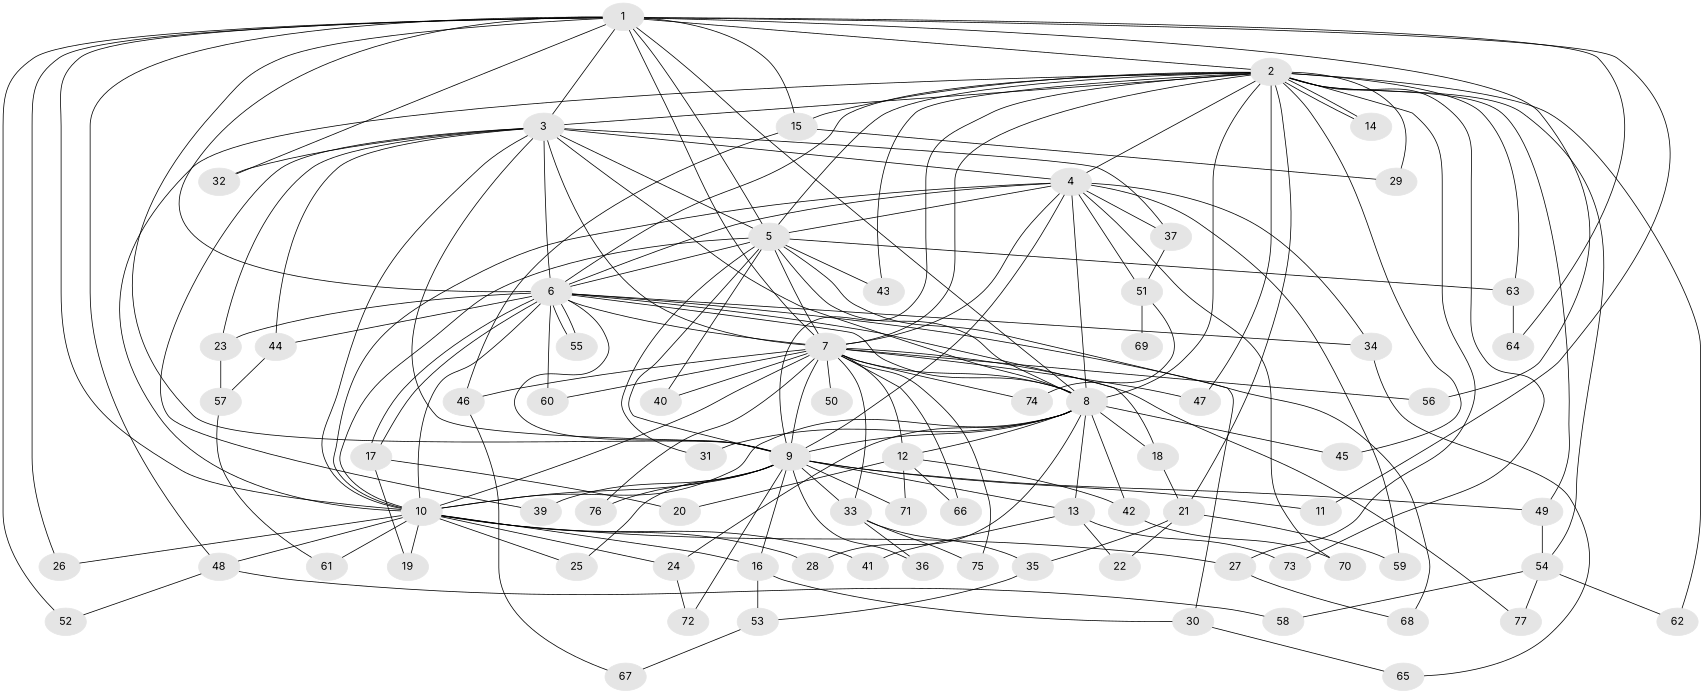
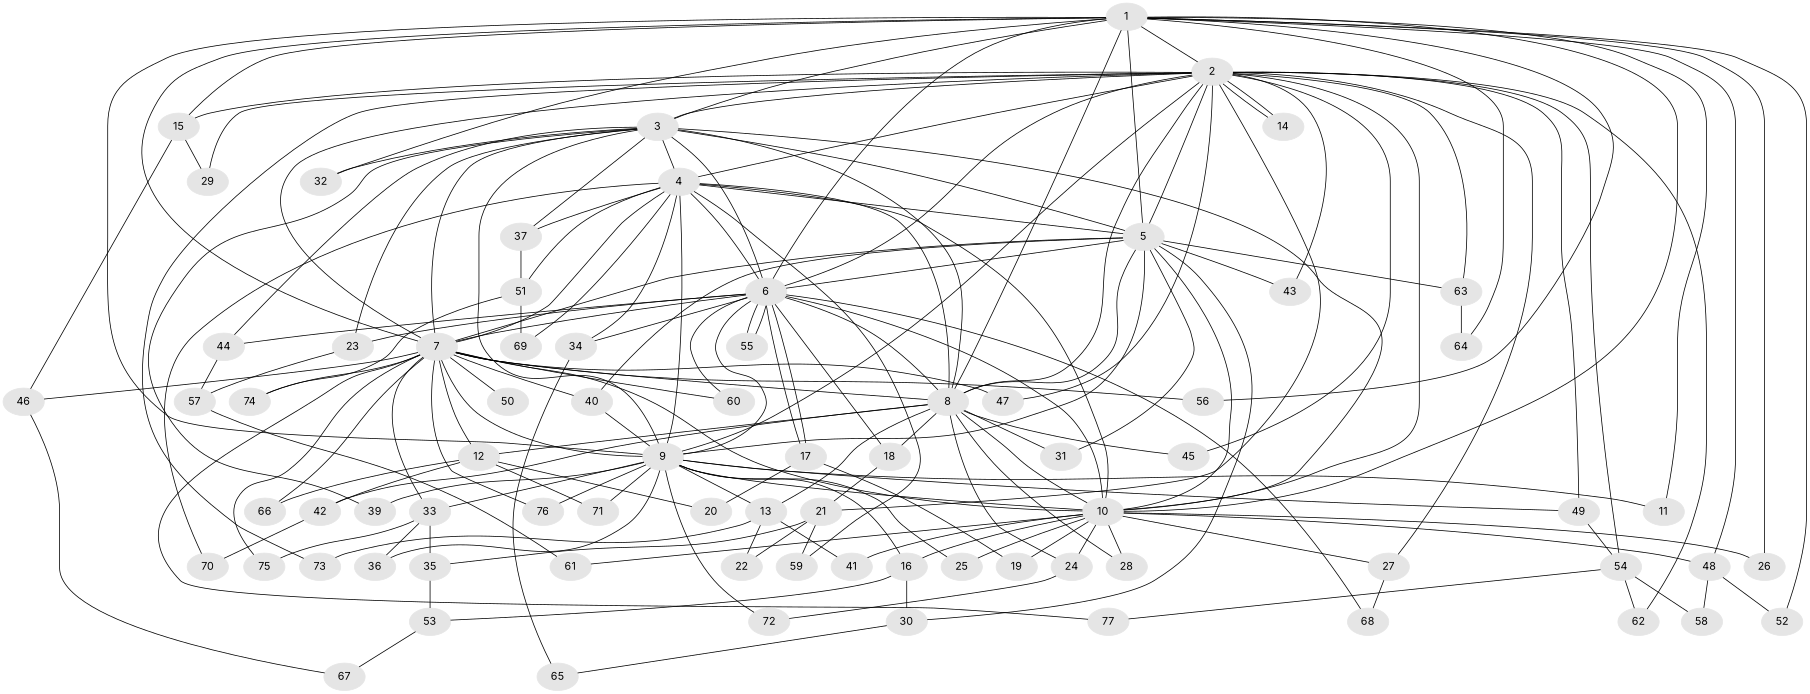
  graph {
    fontname=Inter
    node [color=gray90 fontname=Inter style=filled]
    edge [fontname=Inter]
    1
    2
    3
    5
    6
    7
    8
    9
    10
    11
    15
    26
    32
    48
    52
    56
    64
    4
    14
    21
    27
    29
    43
    45
    47
    49
    54
    62
    63
    73
    23
    37
    39
    44
    34
    51
    59
    69
    70
    30
    31
    40
    17
    18
    55
    60
    68
    50
    12
    33
    46
    66
    74
    75
    76
    77
    13
    24
    28
    42
    16
    25
    36
    71
    72
    19
    41
    61
    57
    58
    22
    35
    65
    20
    67
    53
    1 -- 2
    1 -- 3
    1 -- 5
    1 -- 6
    1 -- 7
    1 -- 8
    1 -- 9
    1 -- 10
    1 -- 11
    1 -- 15
    1 -- 26
    1 -- 32
    1 -- 48
    1 -- 52
    1 -- 56
    1 -- 64
    2 -- 3
    2 -- 5
    2 -- 6
    2 -- 7
    2 -- 8
    2 -- 9
    2 -- 10
    2 -- 15
    2 -- 4
    2 -- 14
    2 -- 14
    2 -- 21
    2 -- 27
    2 -- 29
    2 -- 43
    2 -- 45
    2 -- 47
    2 -- 49
    2 -- 54
    2 -- 62
    2 -- 63
    2 -- 73
    3 -- 5
    3 -- 6
    3 -- 7
    3 -- 8
    3 -- 9
    3 -- 10
    3 -- 32
    3 -- 4
    3 -- 23
    3 -- 37
    3 -- 39
    3 -- 44
    5 -- 6
    5 -- 7
    5 -- 8
    5 -- 9
    5 -- 10
    5 -- 43
    5 -- 63
    5 -- 30
    5 -- 31
    5 -- 40
    6 -- 7
    6 -- 8
    6 -- 9
    6 -- 10
    6 -- 23
    6 -- 44
    6 -- 34
    6 -- 17
    6 -- 17
    6 -- 18
    6 -- 55
    6 -- 55
    6 -- 60
    6 -- 68
    7 -- 8
    7 -- 9
    7 -- 10
    7 -- 56
    7 -- 47
    7 -- 40
    7 -- 60
    7 -- 50
    7 -- 12
    7 -- 33
    7 -- 46
    7 -- 66
    7 -- 74
    7 -- 75
    7 -- 76
    7 -- 77
-   8 -- 9
+   40 -- 9
    8 -- 10
    8 -- 45
    8 -- 31
    8 -- 18
    8 -- 12
    8 -- 13
    8 -- 24
    8 -- 28
    8 -- 42
    9 -- 10
    9 -- 11
    9 -- 49
    9 -- 39
    9 -- 33
    9 -- 76
    9 -- 13
    9 -- 16
    9 -- 25
    9 -- 36
    9 -- 71
    9 -- 72
    10 -- 26
    10 -- 48
    10 -- 27
    10 -- 24
    10 -- 28
    10 -- 16
    10 -- 25
    10 -- 19
    10 -- 41
    10 -- 61
    15 -- 29
    15 -- 46
    48 -- 52
    48 -- 58
    4 -- 5
    4 -- 6
    4 -- 7
    4 -- 8
    4 -- 9
    4 -- 10
    4 -- 37
    4 -- 34
    4 -- 51
    4 -- 59
+   4 -- 69
    4 -- 70
    21 -- 59
    21 -- 22
    21 -- 35
    27 -- 68
    49 -- 54
    54 -- 62
    54 -- 77
    54 -- 58
    63 -- 64
    23 -- 57
    37 -- 51
    44 -- 57
    34 -- 65
    51 -- 69
    51 -- 74
    30 -- 65
    17 -- 19
    17 -- 20
    18 -- 21
    12 -- 66
    12 -- 42
    12 -- 71
    12 -- 20
    33 -- 75
    33 -- 36
    33 -- 35
    46 -- 67
    13 -- 73
    13 -- 41
    13 -- 22
    24 -- 72
    42 -- 70
    16 -- 30
    16 -- 53
    57 -- 61
    35 -- 53
    53 -- 67
  }
